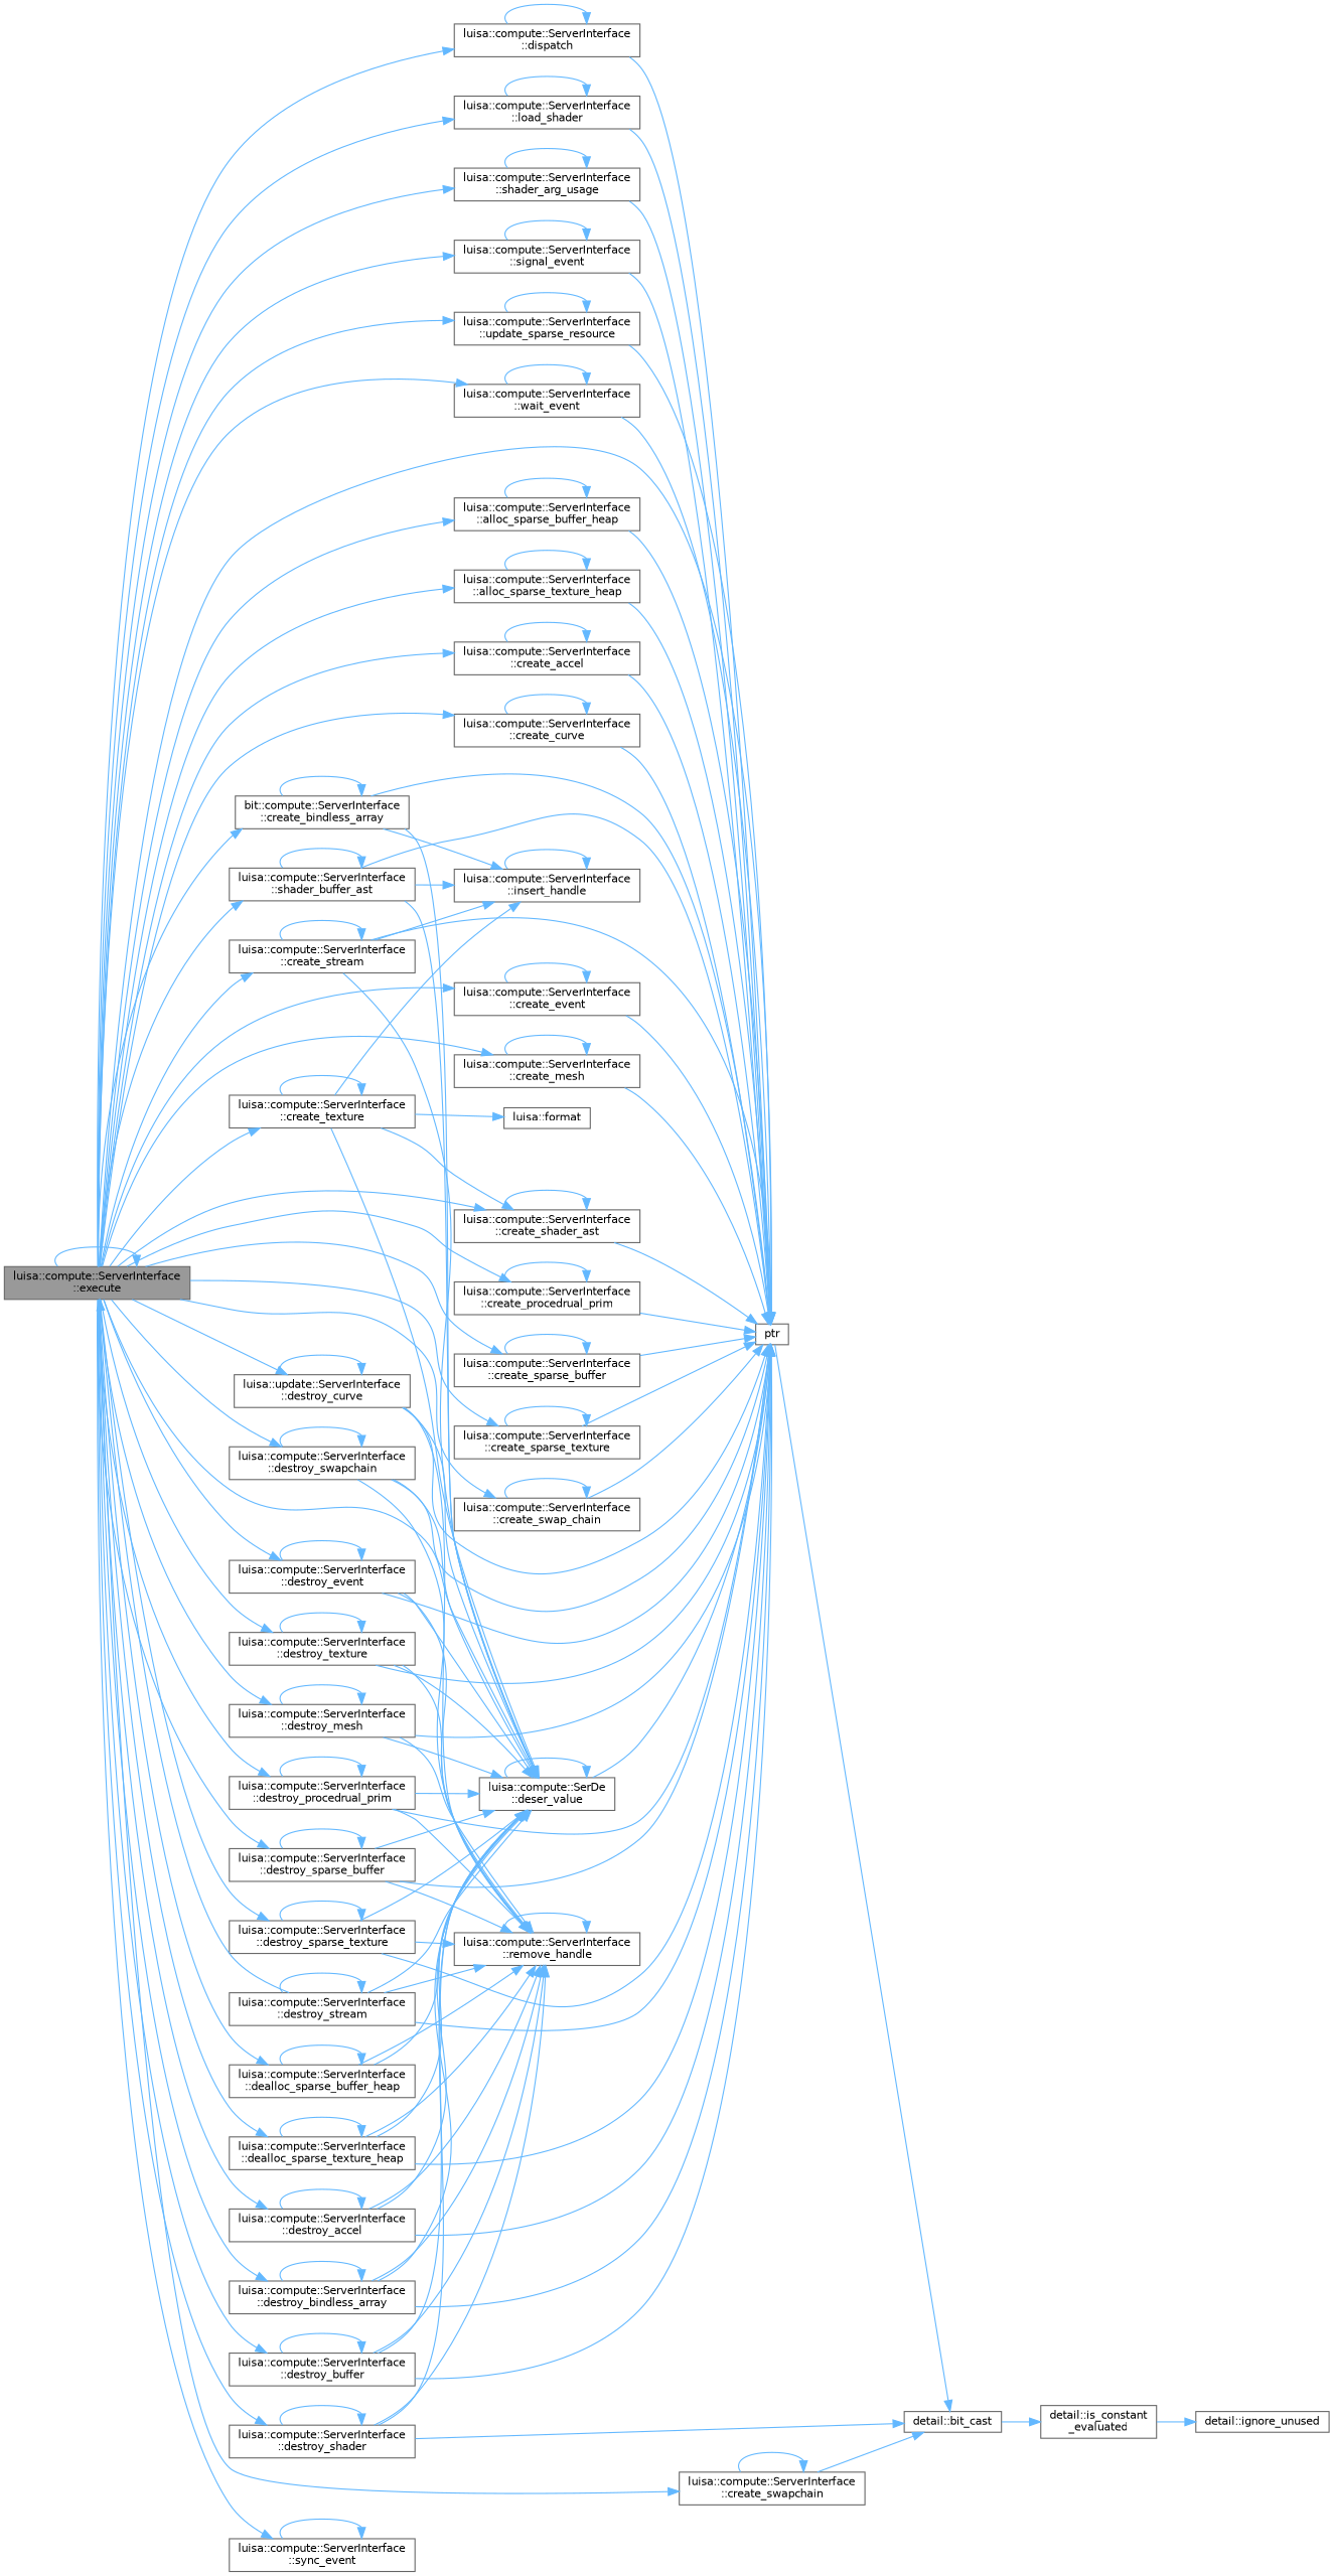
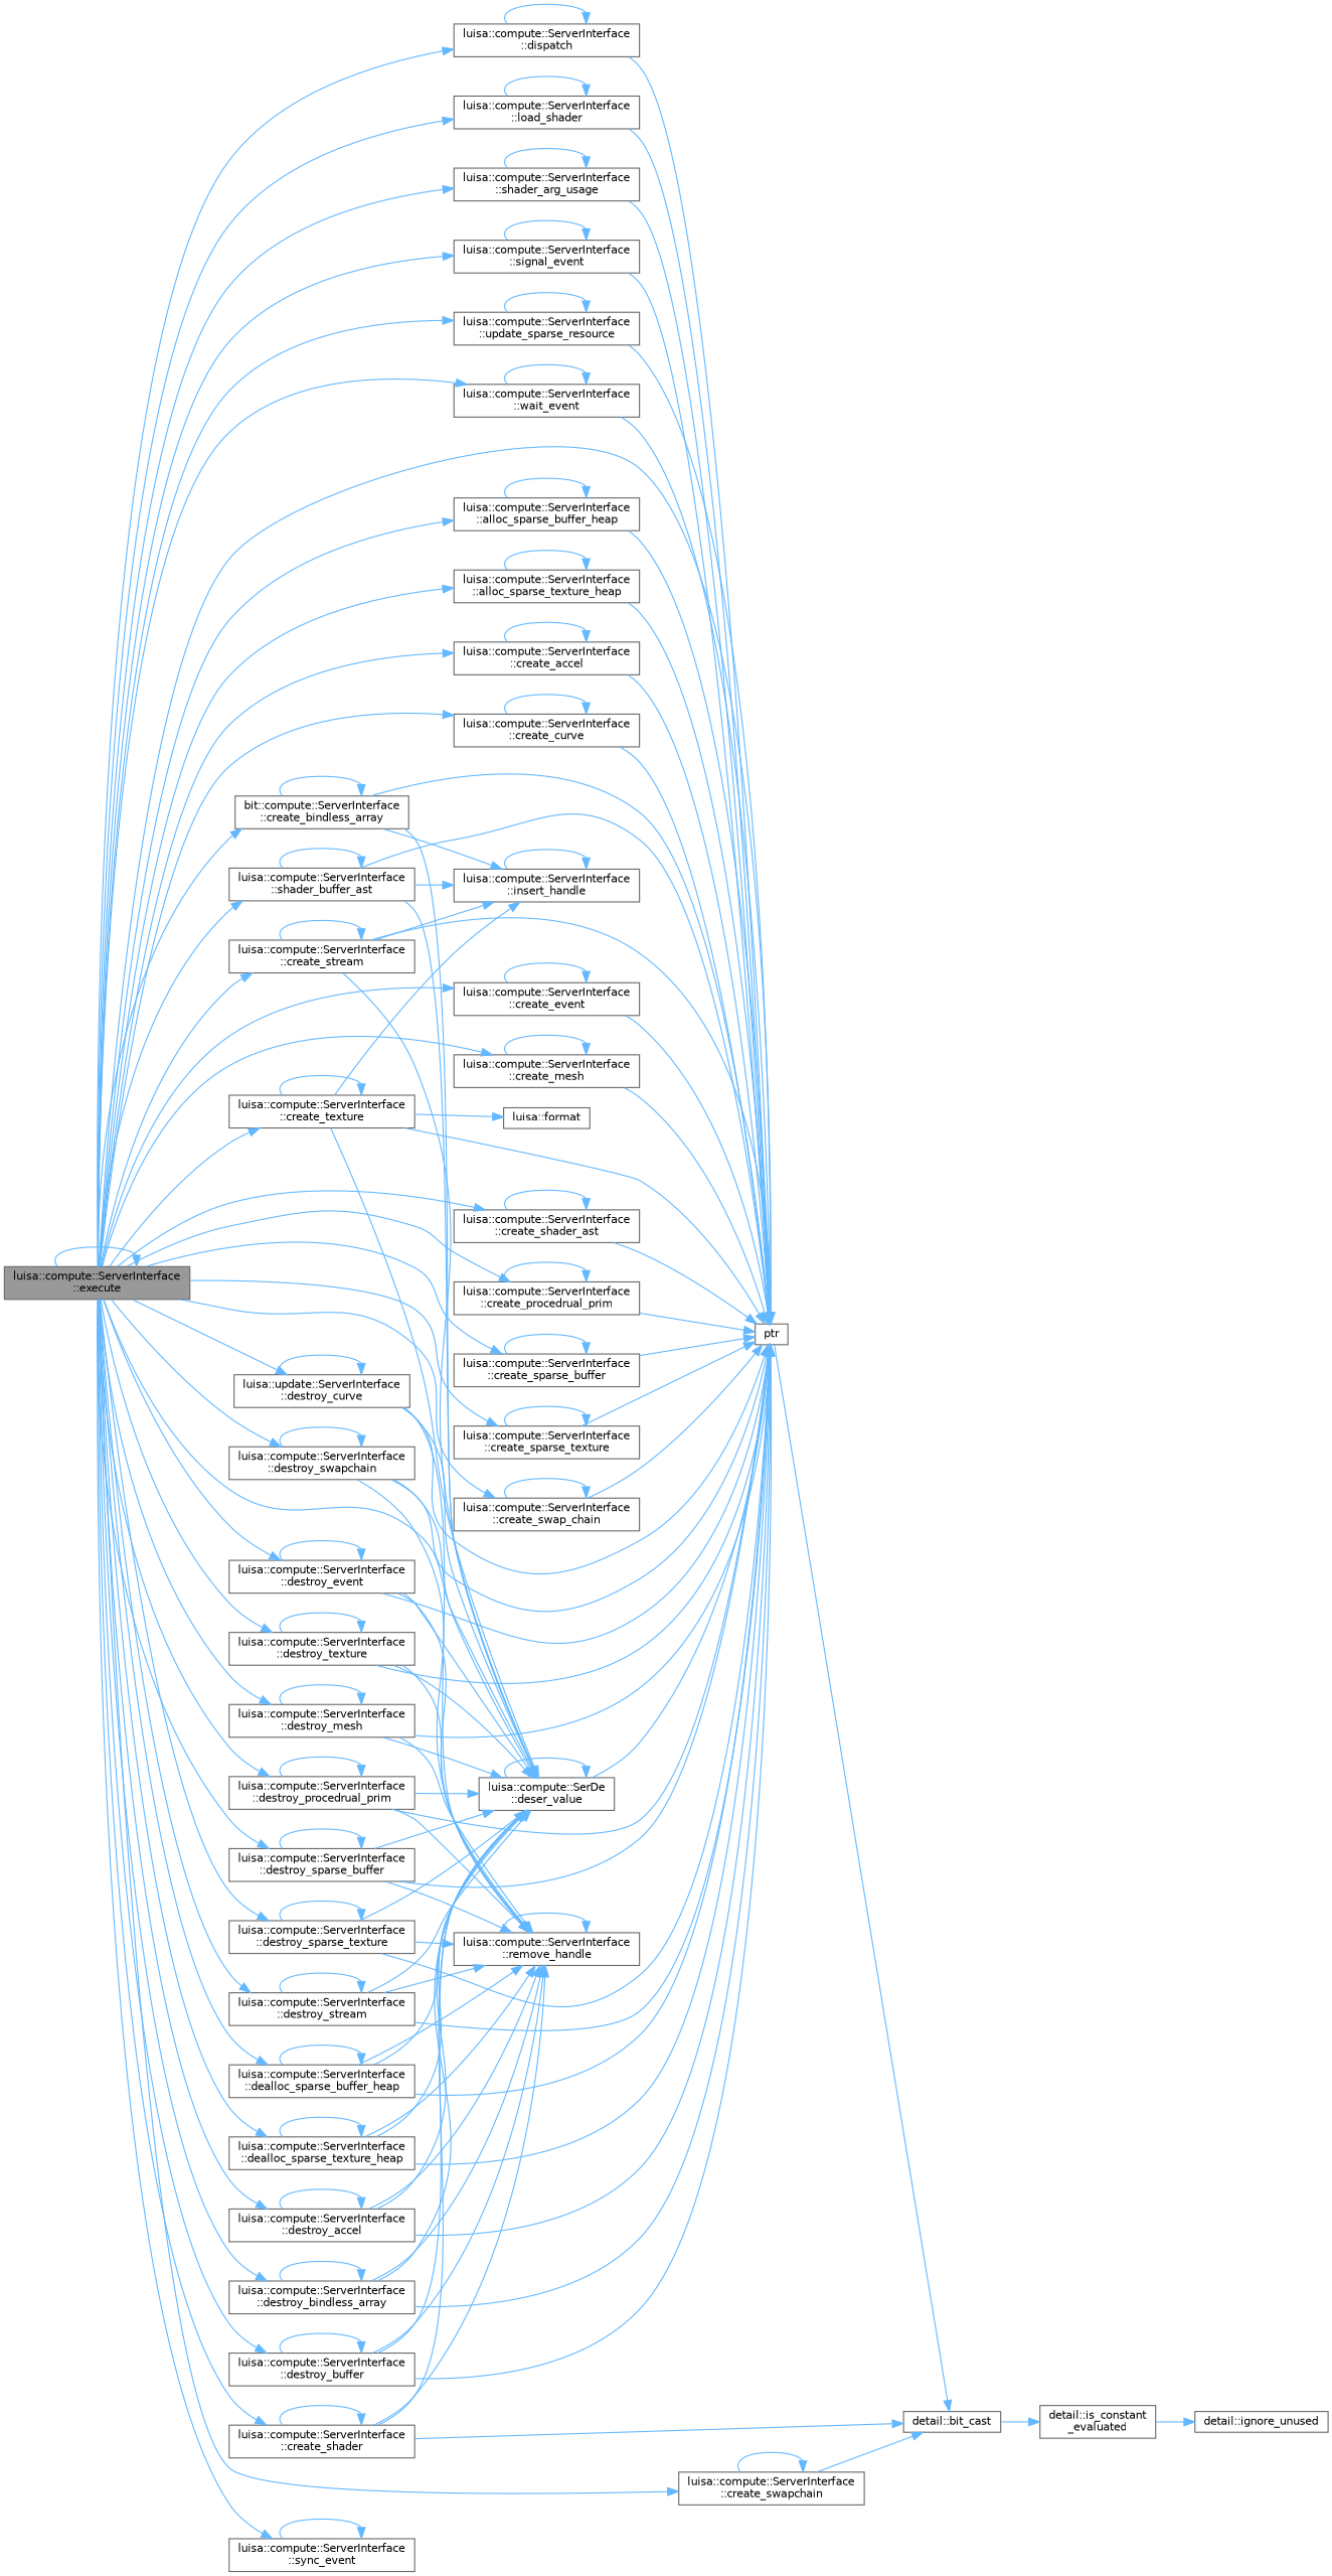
  digraph {
    rankdir=LR
    node [color=grey40 fillcolor=white fontname=Helvetica fontsize=10 shape=box style=filled]
    edge [color=steelblue1 fontname=Helvetica fontsize=10 labelfontname=Helvetica labelfontsize=10 style=solid]
    n1 [color=gray40 fillcolor=grey60 fontcolor=black height=0.2 label="luisa::compute::ServerInterface\l::execute" width=0.4]
    n2 [height=0.2 label="luisa::compute::ServerInterface\l::alloc_sparse_buffer_heap" width=0.4]
    n3 [height=0.2 label=ptr width=0.4]
    n4 [height=0.2 label="luisa::compute::ServerInterface\l::alloc_sparse_texture_heap" width=0.4]
    n5 [height=0.2 label="luisa::compute::ServerInterface\l::create_accel" width=0.4]
    n6 [height=0.2 label="bit::compute::ServerInterface\l::create_bindless_array" width=0.4]
    n7 [height=0.2 label="luisa::compute::SerDe\l::deser_value" width=0.4]
    n8 [height=0.2 label="luisa::compute::ServerInterface\l::shader_buffer_ast" width=0.4]
    n9 [height=0.2 label="luisa::compute::ServerInterface\l::create_curve" width=0.4]
    n10 [height=0.2 label="luisa::compute::ServerInterface\l::create_event" width=0.4]
    n11 [height=0.2 label="luisa::compute::ServerInterface\l::create_mesh" width=0.4]
    n12 [height=0.2 label="luisa::compute::ServerInterface\l::create_procedrual_prim" width=0.4]
    n13 [height=0.2 label="luisa::compute::ServerInterface\l::create_shader_ast" width=0.4]
    n14 [height=0.2 label="luisa::compute::ServerInterface\l::create_sparse_buffer" width=0.4]
    n15 [height=0.2 label="luisa::compute::ServerInterface\l::create_sparse_texture" width=0.4]
    n16 [height=0.2 label="luisa::compute::ServerInterface\l::create_stream" width=0.4]
    n17 [height=0.2 label="luisa::compute::ServerInterface\l::create_swap_chain" width=0.4]
    n18 [height=0.2 label="luisa::compute::ServerInterface\l::create_swapchain" width=0.4]
    n19 [height=0.2 label="luisa::compute::ServerInterface\l::create_texture" width=0.4]
    n20 [height=0.2 label="luisa::compute::ServerInterface\l::dealloc_sparse_buffer_heap" width=0.4]
    n21 [height=0.2 label="luisa::compute::ServerInterface\l::dealloc_sparse_texture_heap" width=0.4]
    n22 [height=0.2 label="luisa::compute::ServerInterface\l::destroy_accel" width=0.4]
    n23 [height=0.2 label="luisa::compute::ServerInterface\l::destroy_bindless_array" width=0.4]
    n24 [height=0.2 label="luisa::compute::ServerInterface\l::destroy_buffer" width=0.4]
    n25 [height=0.2 label="luisa::update::ServerInterface\l::destroy_curve" width=0.4]
    n26 [height=0.2 label="luisa::compute::ServerInterface\l::destroy_event" width=0.4]
    n27 [height=0.2 label="luisa::compute::ServerInterface\l::destroy_mesh" width=0.4]
    n28 [height=0.2 label="luisa::compute::ServerInterface\l::destroy_procedrual_prim" width=0.4]
-   n29 [height=0.2 label="luisa::compute::ServerInterface\l::destroy_shader" width=0.4]
+   n29 [height=0.2 label="luisa::compute::ServerInterface\l::create_shader" width=0.4]
    n30 [height=0.2 label="luisa::compute::ServerInterface\l::destroy_sparse_buffer" width=0.4]
    n31 [height=0.2 label="luisa::compute::ServerInterface\l::destroy_sparse_texture" width=0.4]
    n32 [height=0.2 label="luisa::compute::ServerInterface\l::destroy_stream" width=0.4]
    n33 [height=0.2 label="luisa::compute::ServerInterface\l::destroy_swapchain" width=0.4]
    n34 [height=0.2 label="luisa::compute::ServerInterface\l::destroy_texture" width=0.4]
    n35 [height=0.2 label="luisa::compute::ServerInterface\l::dispatch" width=0.4]
    n36 [height=0.2 label="luisa::compute::ServerInterface\l::load_shader" width=0.4]
    n37 [height=0.2 label="luisa::compute::ServerInterface\l::shader_arg_usage" width=0.4]
    n38 [height=0.2 label="luisa::compute::ServerInterface\l::signal_event" width=0.4]
    n39 [height=0.2 label="luisa::compute::ServerInterface\l::sync_event" width=0.4]
    n40 [height=0.2 label="luisa::compute::ServerInterface\l::update_sparse_resource" width=0.4]
    n41 [height=0.2 label="luisa::compute::ServerInterface\l::wait_event" width=0.4]
    n42 [height=0.2 label="detail::bit_cast" width=0.4]
    n43 [height=0.2 label="luisa::compute::ServerInterface\l::insert_handle" width=0.4]
    n44 [height=0.2 label="luisa::format" width=0.4]
    n45 [height=0.2 label="luisa::compute::ServerInterface\l::remove_handle" width=0.4]
    n46 [height=0.2 label="detail::is_constant\l_evaluated" width=0.4]
    n47 [height=0.2 label="detail::ignore_unused" width=0.4]
    n1 -> n1
    n1 -> n2
    n1 -> n3
    n1 -> n4
    n1 -> n5
    n1 -> n6
    n1 -> n7
    n1 -> n8
    n1 -> n9
    n1 -> n10
    n1 -> n11
    n1 -> n12
    n1 -> n13
    n1 -> n14
    n1 -> n15
    n1 -> n16
    n1 -> n17
    n1 -> n18
    n1 -> n19
    n1 -> n20
    n1 -> n21
    n1 -> n22
    n1 -> n23
    n1 -> n24
    n1 -> n25
    n1 -> n26
    n1 -> n27
    n1 -> n28
    n1 -> n29
    n1 -> n30
    n1 -> n31
-   n32 -> n1
+   n1 -> n32
    n1 -> n33
    n1 -> n34
    n1 -> n35
    n1 -> n36
    n1 -> n37
    n1 -> n38
    n1 -> n39
    n1 -> n40
    n1 -> n41
    n2 -> n2
    n2 -> n3
    n3 -> n42
    n4 -> n3
    n4 -> n4
    n5 -> n3
    n5 -> n5
    n6 -> n3
    n6 -> n6
    n6 -> n7
    n6 -> n43
    n7 -> n3
    n7 -> n7
    n8 -> n3
    n8 -> n7
    n8 -> n8
    n8 -> n43
    n9 -> n3
    n9 -> n9
    n10 -> n3
    n10 -> n10
    n11 -> n3
    n11 -> n11
    n12 -> n3
    n12 -> n12
    n13 -> n3
    n13 -> n13
    n14 -> n3
    n14 -> n14
    n15 -> n3
    n15 -> n15
    n16 -> n3
    n16 -> n7
    n16 -> n16
    n16 -> n43
    n17 -> n3
    n17 -> n17
    n18 -> n18
    n18 -> n42
-   n19 -> n13
+   n19 -> n3
    n19 -> n7
    n19 -> n19
    n19 -> n43
    n19 -> n44
+   n20 -> n3
    n20 -> n7
    n20 -> n20
    n20 -> n45
    n21 -> n3
    n21 -> n7
    n21 -> n21
    n21 -> n45
    n22 -> n3
    n22 -> n7
    n22 -> n22
    n22 -> n45
    n23 -> n3
    n23 -> n7
    n23 -> n23
    n23 -> n45
    n24 -> n3
    n24 -> n7
    n24 -> n24
    n24 -> n45
    n25 -> n3
    n25 -> n7
    n25 -> n25
    n25 -> n45
    n26 -> n3
    n26 -> n7
    n26 -> n26
    n26 -> n45
    n27 -> n3
    n27 -> n7
    n27 -> n27
    n27 -> n45
    n28 -> n3
    n28 -> n7
    n28 -> n28
    n28 -> n45
    n29 -> n7
    n29 -> n29
    n29 -> n42
    n29 -> n45
    n30 -> n3
    n30 -> n7
    n30 -> n30
    n30 -> n45
    n31 -> n3
    n31 -> n7
    n31 -> n31
    n31 -> n45
    n32 -> n3
    n32 -> n7
    n32 -> n32
    n32 -> n45
    n33 -> n3
    n33 -> n7
    n33 -> n33
    n33 -> n45
    n34 -> n3
    n34 -> n7
    n34 -> n34
    n34 -> n45
    n35 -> n3
    n35 -> n35
    n36 -> n3
    n36 -> n36
    n37 -> n3
    n37 -> n37
    n38 -> n3
    n38 -> n38
    n39 -> n39
    n40 -> n3
    n40 -> n40
    n41 -> n3
    n41 -> n41
    n42 -> n46
    n43 -> n43
    n45 -> n45
    n46 -> n47
  }
